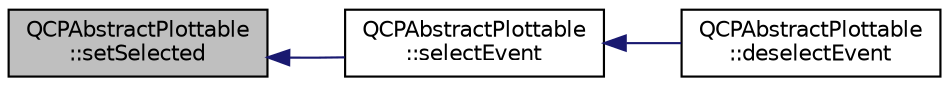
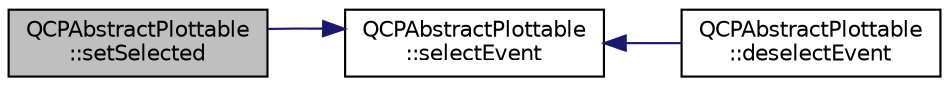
  digraph {
    rankdir=LR
    node [color=black fillcolor=white fontname=Helvetica fontsize=10 shape=record style=filled]
    edge [color=midnightblue dir=back fontname=Helvetica fontsize=10 labelfontname=Helvetica labelfontsize=10 style=solid]
    n1 [fillcolor=grey75 fontcolor=black height=0.2 label="QCPAbstractPlottable\l::setSelected" width=0.4]
    n2 [height=0.2 label="QCPAbstractPlottable\l::selectEvent" width=0.4]
    n3 [height=0.2 label="QCPAbstractPlottable\l::deselectEvent" width=0.4]
-   n1 -> n2
+   n2 -> n1
    n2 -> n3
  }
